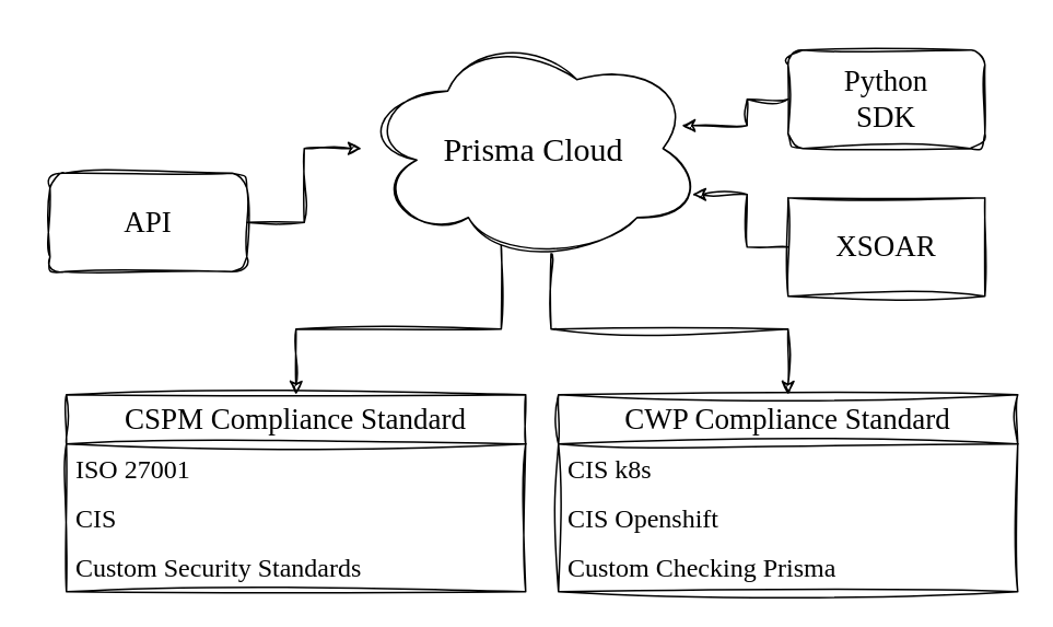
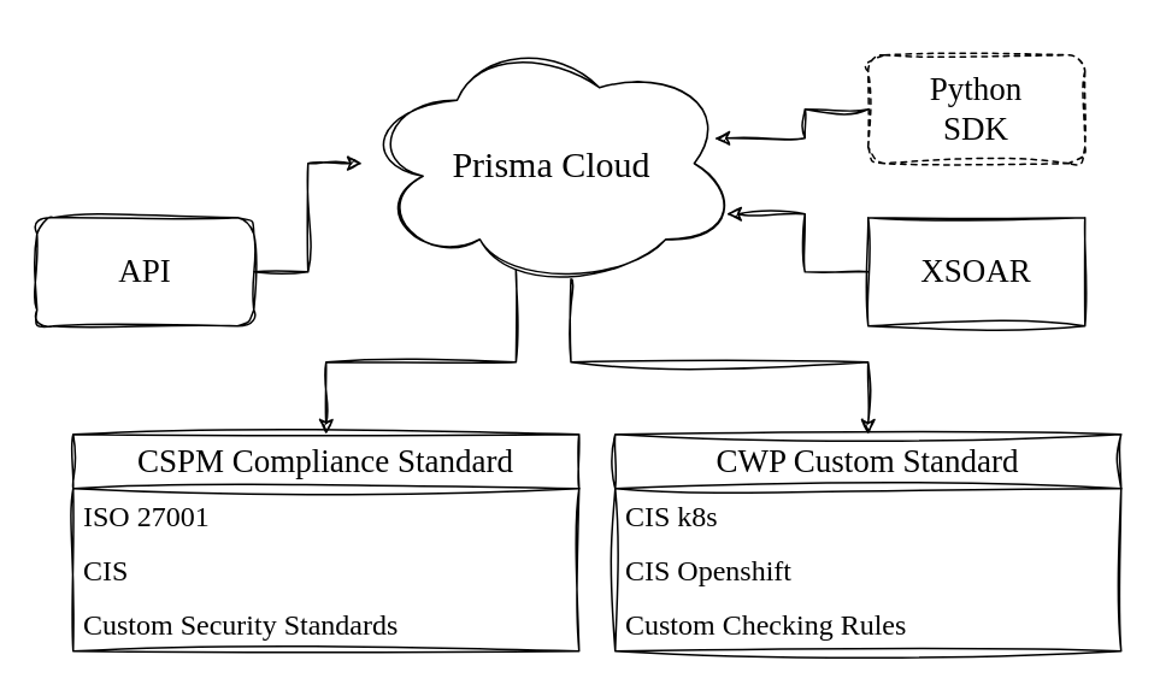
  <mxCell id="0" />
  <mxCell id="1" parent="0" />
  <mxCell id="2" style="edgeStyle=orthogonalEdgeStyle;shape=connector;rounded=0;sketch=1;jiggle=2;curveFitting=1;orthogonalLoop=1;jettySize=auto;html=1;exitX=0.55;exitY=0.95;exitDx=0;exitDy=0;exitPerimeter=0;strokeColor=default;align=center;verticalAlign=middle;fontFamily=Gloria Hallelujah;fontSource=https%3A%2F%2Ffonts.googleapis.com%2Fcss%3Ffamily%3DGloria%2BHallelujah;fontSize=20;fontColor=default;labelBackgroundColor=default;endArrow=classic;" edge="1" parent="1" source="3" target="15"><mxGeometry relative="1" as="geometry" /></mxCell>
- <mxCell id="3" value="Prisma Cloud" style="ellipse;shape=cloud;whiteSpace=wrap;html=1;sketch=1;curveFitting=1;jiggle=2;fontFamily=Gloria Hallelujah;fontSource=https%3A%2F%2Ffonts.googleapis.com%2Fcss%3Ffamily%3DGloria%2BHallelujah;fontSize=20;" vertex="1" parent="1"><mxGeometry x="220" y="20" width="210" height="140" as="geometry" /></mxCell>
+ <mxCell id="3" value="Prisma Cloud" style="ellipse;shape=cloud;whiteSpace=wrap;html=1;sketch=1;curveFitting=1;jiggle=2;fontFamily=Gloria Hallelujah;fontSource=https%3A%2F%2Ffonts.googleapis.com%2Fcss%3Ffamily%3DGloria%2BHallelujah;fontSize=20;" vertex="1" parent="1"><mxGeometry x="200" y="20" width="210" height="140" as="geometry" /></mxCell>
  <mxCell id="4" value="CSPM Compliance Standard" style="swimlane;fontStyle=0;childLayout=stackLayout;horizontal=1;startSize=30;horizontalStack=0;resizeParent=1;resizeParentMax=0;resizeLast=0;collapsible=1;marginBottom=0;whiteSpace=wrap;html=1;sketch=1;curveFitting=1;jiggle=2;fontFamily=Gloria Hallelujah;fontSource=https%3A%2F%2Ffonts.googleapis.com%2Fcss%3Ffamily%3DGloria%2BHallelujah;fontSize=18;" vertex="1" parent="1"><mxGeometry x="40" y="240" width="280" height="120" as="geometry" /></mxCell>
  <mxCell id="5" value="ISO 27001" style="text;strokeColor=none;fillColor=none;align=left;verticalAlign=middle;spacingLeft=4;spacingRight=4;overflow=hidden;points=[[0,0.5],[1,0.5]];portConstraint=eastwest;rotatable=0;whiteSpace=wrap;html=1;fontFamily=Gloria Hallelujah;fontSource=https%3A%2F%2Ffonts.googleapis.com%2Fcss%3Ffamily%3DGloria%2BHallelujah;fontSize=16;" vertex="1" parent="4"><mxGeometry y="30" width="280" height="30" as="geometry" /></mxCell>
  <mxCell id="6" value="CIS&amp;nbsp;" style="text;strokeColor=none;fillColor=none;align=left;verticalAlign=middle;spacingLeft=4;spacingRight=4;overflow=hidden;points=[[0,0.5],[1,0.5]];portConstraint=eastwest;rotatable=0;whiteSpace=wrap;html=1;fontFamily=Gloria Hallelujah;fontSource=https%3A%2F%2Ffonts.googleapis.com%2Fcss%3Ffamily%3DGloria%2BHallelujah;fontSize=16;" vertex="1" parent="4"><mxGeometry y="60" width="280" height="30" as="geometry" /></mxCell>
  <mxCell id="7" value="Custom Security Standards" style="text;strokeColor=none;fillColor=none;align=left;verticalAlign=middle;spacingLeft=4;spacingRight=4;overflow=hidden;points=[[0,0.5],[1,0.5]];portConstraint=eastwest;rotatable=0;whiteSpace=wrap;html=1;fontFamily=Gloria Hallelujah;fontSource=https%3A%2F%2Ffonts.googleapis.com%2Fcss%3Ffamily%3DGloria%2BHallelujah;fontSize=16;" vertex="1" parent="4"><mxGeometry y="90" width="280" height="30" as="geometry" /></mxCell>
  <mxCell id="8" style="edgeStyle=orthogonalEdgeStyle;shape=connector;rounded=0;sketch=1;jiggle=2;curveFitting=1;orthogonalLoop=1;jettySize=auto;html=1;exitX=1;exitY=0.5;exitDx=0;exitDy=0;strokeColor=default;align=center;verticalAlign=middle;fontFamily=Gloria Hallelujah;fontSource=https%3A%2F%2Ffonts.googleapis.com%2Fcss%3Ffamily%3DGloria%2BHallelujah;fontSize=20;fontColor=default;labelBackgroundColor=default;endArrow=classic;" edge="1" parent="1" source="9" target="3"><mxGeometry relative="1" as="geometry" /></mxCell>
- <mxCell id="9" value="API" style="rounded=1;whiteSpace=wrap;html=1;sketch=1;jiggle=2;curveFitting=1;strokeColor=default;align=center;verticalAlign=middle;fontFamily=Gloria Hallelujah;fontSource=https%3A%2F%2Ffonts.googleapis.com%2Fcss%3Ffamily%3DGloria%2BHallelujah;fontSize=18;fontColor=default;fillColor=default;" vertex="1" parent="1"><mxGeometry x="30" y="105" width="120" height="60" as="geometry" /></mxCell>
- <mxCell id="10" value="Python&lt;div&gt;SDK&lt;/div&gt;" style="rounded=1;whiteSpace=wrap;html=1;sketch=1;jiggle=2;curveFitting=1;strokeColor=default;align=center;verticalAlign=middle;fontFamily=Gloria Hallelujah;fontSource=https%3A%2F%2Ffonts.googleapis.com%2Fcss%3Ffamily%3DGloria%2BHallelujah;fontSize=18;fontColor=default;fillColor=default;" vertex="1" parent="1"><mxGeometry x="480" y="30" width="120" height="60" as="geometry" /></mxCell>
+ <mxCell id="9" value="API" style="rounded=1;whiteSpace=wrap;html=1;sketch=1;jiggle=2;curveFitting=1;strokeColor=default;align=center;verticalAlign=middle;fontFamily=Gloria Hallelujah;fontSource=https%3A%2F%2Ffonts.googleapis.com%2Fcss%3Ffamily%3DGloria%2BHallelujah;fontSize=18;fontColor=default;fillColor=default;" vertex="1" parent="1"><mxGeometry x="20" y="120" width="120" height="60" as="geometry" /></mxCell>
+ <mxCell id="10" value="Python&lt;div&gt;SDK&lt;/div&gt;" style="rounded=1;whiteSpace=wrap;html=1;sketch=1;jiggle=2;curveFitting=1;strokeColor=default;align=center;verticalAlign=middle;fontFamily=Gloria Hallelujah;fontSource=https%3A%2F%2Ffonts.googleapis.com%2Fcss%3Ffamily%3DGloria%2BHallelujah;fontSize=18;fontColor=default;fillColor=default;dashed=1;" vertex="1" parent="1"><mxGeometry x="480" y="30" width="120" height="60" as="geometry" /></mxCell>
  <mxCell id="11" style="edgeStyle=orthogonalEdgeStyle;shape=connector;rounded=0;sketch=1;jiggle=2;curveFitting=1;orthogonalLoop=1;jettySize=auto;html=1;entryX=0.929;entryY=0.4;entryDx=0;entryDy=0;entryPerimeter=0;strokeColor=default;align=center;verticalAlign=middle;fontFamily=Gloria Hallelujah;fontSource=https%3A%2F%2Ffonts.googleapis.com%2Fcss%3Ffamily%3DGloria%2BHallelujah;fontSize=20;fontColor=default;labelBackgroundColor=default;endArrow=classic;" edge="1" parent="1" source="10" target="3"><mxGeometry relative="1" as="geometry" /></mxCell>
  <mxCell id="12" value="XSOAR" style="whiteSpace=wrap;html=1;sketch=1;jiggle=2;curveFitting=1;strokeColor=default;align=center;verticalAlign=middle;fontFamily=Gloria Hallelujah;fontSource=https%3A%2F%2Ffonts.googleapis.com%2Fcss%3Ffamily%3DGloria%2BHallelujah;fontSize=18;fontColor=default;fillColor=default;rounded=0;" vertex="1" parent="1"><mxGeometry x="480" y="120" width="120" height="60" as="geometry" /></mxCell>
  <mxCell id="13" style="edgeStyle=orthogonalEdgeStyle;shape=connector;rounded=0;sketch=1;jiggle=2;curveFitting=1;orthogonalLoop=1;jettySize=auto;html=1;entryX=0.96;entryY=0.7;entryDx=0;entryDy=0;entryPerimeter=0;strokeColor=default;align=center;verticalAlign=middle;fontFamily=Gloria Hallelujah;fontSource=https%3A%2F%2Ffonts.googleapis.com%2Fcss%3Ffamily%3DGloria%2BHallelujah;fontSize=20;fontColor=default;labelBackgroundColor=default;endArrow=classic;" edge="1" parent="1" source="12" target="3"><mxGeometry relative="1" as="geometry" /></mxCell>
  <mxCell id="14" style="edgeStyle=orthogonalEdgeStyle;rounded=0;orthogonalLoop=1;jettySize=auto;html=1;exitX=0.405;exitY=0.921;exitDx=0;exitDy=0;exitPerimeter=0;fontFamily=Gloria Hallelujah;fontSource=https%3A%2F%2Ffonts.googleapis.com%2Fcss%3Ffamily%3DGloria%2BHallelujah;fontSize=20;fontColor=default;sketch=1;curveFitting=1;jiggle=2;" edge="1" parent="1" source="3" target="4"><mxGeometry relative="1" as="geometry" /></mxCell>
- <mxCell id="15" value="CWP Compliance Standard" style="swimlane;fontStyle=0;childLayout=stackLayout;horizontal=1;startSize=30;horizontalStack=0;resizeParent=1;resizeParentMax=0;resizeLast=0;collapsible=1;marginBottom=0;whiteSpace=wrap;html=1;sketch=1;curveFitting=1;jiggle=2;fontFamily=Gloria Hallelujah;fontSource=https%3A%2F%2Ffonts.googleapis.com%2Fcss%3Ffamily%3DGloria%2BHallelujah;fontSize=18;" vertex="1" parent="1"><mxGeometry x="340" y="240" width="280" height="120" as="geometry" /></mxCell>
+ <mxCell id="15" value="CWP Custom Standard" style="swimlane;fontStyle=0;childLayout=stackLayout;horizontal=1;startSize=30;horizontalStack=0;resizeParent=1;resizeParentMax=0;resizeLast=0;collapsible=1;marginBottom=0;whiteSpace=wrap;html=1;sketch=1;curveFitting=1;jiggle=2;fontFamily=Gloria Hallelujah;fontSource=https%3A%2F%2Ffonts.googleapis.com%2Fcss%3Ffamily%3DGloria%2BHallelujah;fontSize=18;" vertex="1" parent="1"><mxGeometry x="340" y="240" width="280" height="120" as="geometry" /></mxCell>
  <mxCell id="16" value="CIS k8s" style="text;strokeColor=none;fillColor=none;align=left;verticalAlign=middle;spacingLeft=4;spacingRight=4;overflow=hidden;points=[[0,0.5],[1,0.5]];portConstraint=eastwest;rotatable=0;whiteSpace=wrap;html=1;fontFamily=Gloria Hallelujah;fontSource=https%3A%2F%2Ffonts.googleapis.com%2Fcss%3Ffamily%3DGloria%2BHallelujah;fontSize=16;" vertex="1" parent="15"><mxGeometry y="30" width="280" height="30" as="geometry" /></mxCell>
  <mxCell id="17" value="CIS Openshift" style="text;strokeColor=none;fillColor=none;align=left;verticalAlign=middle;spacingLeft=4;spacingRight=4;overflow=hidden;points=[[0,0.5],[1,0.5]];portConstraint=eastwest;rotatable=0;whiteSpace=wrap;html=1;fontFamily=Gloria Hallelujah;fontSource=https%3A%2F%2Ffonts.googleapis.com%2Fcss%3Ffamily%3DGloria%2BHallelujah;fontSize=16;" vertex="1" parent="15"><mxGeometry y="60" width="280" height="30" as="geometry" /></mxCell>
- <mxCell id="18" value="Custom Checking Prisma" style="text;strokeColor=none;fillColor=none;align=left;verticalAlign=middle;spacingLeft=4;spacingRight=4;overflow=hidden;points=[[0,0.5],[1,0.5]];portConstraint=eastwest;rotatable=0;whiteSpace=wrap;html=1;fontFamily=Gloria Hallelujah;fontSource=https%3A%2F%2Ffonts.googleapis.com%2Fcss%3Ffamily%3DGloria%2BHallelujah;fontSize=16;" vertex="1" parent="15"><mxGeometry y="90" width="280" height="30" as="geometry" /></mxCell>
+ <mxCell id="18" value="Custom Checking Rules" style="text;strokeColor=none;fillColor=none;align=left;verticalAlign=middle;spacingLeft=4;spacingRight=4;overflow=hidden;points=[[0,0.5],[1,0.5]];portConstraint=eastwest;rotatable=0;whiteSpace=wrap;html=1;fontFamily=Gloria Hallelujah;fontSource=https%3A%2F%2Ffonts.googleapis.com%2Fcss%3Ffamily%3DGloria%2BHallelujah;fontSize=16;" vertex="1" parent="15"><mxGeometry y="90" width="280" height="30" as="geometry" /></mxCell>
